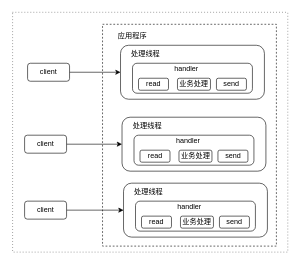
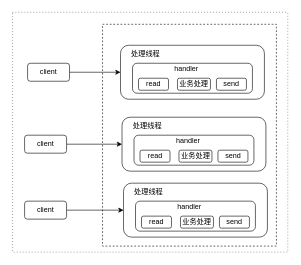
  <mxCell id="0" />
  <mxCell id="1" parent="0" />
  <mxCell id="2" value="" style="rounded=0;whiteSpace=wrap;html=1;strokeColor=#000000;dashed=1;dashPattern=1 4;" vertex="1" parent="1"><mxGeometry x="20" y="20" width="459" height="400" as="geometry" /></mxCell>
  <mxCell id="3" value="" style="rounded=0;whiteSpace=wrap;html=1;dashed=1;" vertex="1" parent="1"><mxGeometry x="170" y="40" width="290" height="370" as="geometry" /></mxCell>
  <mxCell id="4" value="" style="rounded=1;whiteSpace=wrap;html=1;strokeColor=#000000;" vertex="1" parent="1"><mxGeometry x="200" y="75" width="240" height="90" as="geometry" /></mxCell>
  <mxCell id="5" value="" style="rounded=1;whiteSpace=wrap;html=1;strokeColor=#000000;" vertex="1" parent="1"><mxGeometry x="220" y="105" width="200" height="50" as="geometry" /></mxCell>
  <mxCell id="6" value="read" style="rounded=1;whiteSpace=wrap;html=1;strokeColor=#000000;" vertex="1" parent="1"><mxGeometry x="230" y="130" width="50" height="20" as="geometry" /></mxCell>
  <mxCell id="7" value="业务处理" style="rounded=1;whiteSpace=wrap;html=1;strokeColor=#000000;" vertex="1" parent="1"><mxGeometry x="295" y="130" width="55" height="20" as="geometry" /></mxCell>
  <mxCell id="8" value="send" style="rounded=1;whiteSpace=wrap;html=1;strokeColor=#000000;" vertex="1" parent="1"><mxGeometry x="360" y="130" width="50" height="20" as="geometry" /></mxCell>
- <mxCell id="9" value="应用程序" style="text;html=1;strokeColor=none;fillColor=none;align=center;verticalAlign=middle;whiteSpace=wrap;rounded=0;" vertex="1" parent="1"><mxGeometry x="190" y="50" width="60" height="20" as="geometry" /></mxCell>
  <mxCell id="10" value="处理线程" style="text;html=1;strokeColor=none;fillColor=none;align=center;verticalAlign=middle;whiteSpace=wrap;rounded=0;" vertex="1" parent="1"><mxGeometry x="212" y="80" width="60" height="20" as="geometry" /></mxCell>
  <mxCell id="11" value="handler" style="text;html=1;strokeColor=none;fillColor=none;align=center;verticalAlign=middle;whiteSpace=wrap;rounded=0;" vertex="1" parent="1"><mxGeometry x="290" y="105" width="40" height="20" as="geometry" /></mxCell>
  <mxCell id="12" value="" style="rounded=1;whiteSpace=wrap;html=1;strokeColor=#000000;" vertex="1" parent="1"><mxGeometry x="202.5" y="195" width="240" height="90" as="geometry" /></mxCell>
  <mxCell id="13" value="" style="rounded=1;whiteSpace=wrap;html=1;strokeColor=#000000;" vertex="1" parent="1"><mxGeometry x="222.5" y="225" width="200" height="50" as="geometry" /></mxCell>
  <mxCell id="14" value="read" style="rounded=1;whiteSpace=wrap;html=1;strokeColor=#000000;" vertex="1" parent="1"><mxGeometry x="232.5" y="250" width="50" height="20" as="geometry" /></mxCell>
  <mxCell id="15" value="业务处理" style="rounded=1;whiteSpace=wrap;html=1;strokeColor=#000000;" vertex="1" parent="1"><mxGeometry x="297.5" y="250" width="55" height="20" as="geometry" /></mxCell>
  <mxCell id="16" value="send" style="rounded=1;whiteSpace=wrap;html=1;strokeColor=#000000;" vertex="1" parent="1"><mxGeometry x="362.5" y="250" width="50" height="20" as="geometry" /></mxCell>
  <mxCell id="17" value="处理线程" style="text;html=1;strokeColor=none;fillColor=none;align=center;verticalAlign=middle;whiteSpace=wrap;rounded=0;" vertex="1" parent="1"><mxGeometry x="214.5" y="200" width="60" height="20" as="geometry" /></mxCell>
  <mxCell id="18" value="handler" style="text;html=1;strokeColor=none;fillColor=none;align=center;verticalAlign=middle;whiteSpace=wrap;rounded=0;" vertex="1" parent="1"><mxGeometry x="292.5" y="225" width="40" height="20" as="geometry" /></mxCell>
  <mxCell id="19" value="" style="rounded=1;whiteSpace=wrap;html=1;strokeColor=#000000;" vertex="1" parent="1"><mxGeometry x="205" y="305" width="240" height="90" as="geometry" /></mxCell>
  <mxCell id="20" value="" style="rounded=1;whiteSpace=wrap;html=1;strokeColor=#000000;" vertex="1" parent="1"><mxGeometry x="225" y="335" width="200" height="50" as="geometry" /></mxCell>
  <mxCell id="21" value="read" style="rounded=1;whiteSpace=wrap;html=1;strokeColor=#000000;" vertex="1" parent="1"><mxGeometry x="235" y="360" width="50" height="20" as="geometry" /></mxCell>
  <mxCell id="22" value="业务处理" style="rounded=1;whiteSpace=wrap;html=1;strokeColor=#000000;" vertex="1" parent="1"><mxGeometry x="300" y="360" width="55" height="20" as="geometry" /></mxCell>
  <mxCell id="23" value="send" style="rounded=1;whiteSpace=wrap;html=1;strokeColor=#000000;" vertex="1" parent="1"><mxGeometry x="365" y="360" width="50" height="20" as="geometry" /></mxCell>
  <mxCell id="24" value="处理线程" style="text;html=1;strokeColor=none;fillColor=none;align=center;verticalAlign=middle;whiteSpace=wrap;rounded=0;" vertex="1" parent="1"><mxGeometry x="217" y="310" width="60" height="20" as="geometry" /></mxCell>
  <mxCell id="25" value="handler" style="text;html=1;strokeColor=none;fillColor=none;align=center;verticalAlign=middle;whiteSpace=wrap;rounded=0;" vertex="1" parent="1"><mxGeometry x="295" y="335" width="40" height="20" as="geometry" /></mxCell>
  <mxCell id="26" style="edgeStyle=orthogonalEdgeStyle;rounded=1;orthogonalLoop=1;jettySize=auto;html=1;exitX=1;exitY=0.5;exitDx=0;exitDy=0;entryX=0;entryY=0.5;entryDx=0;entryDy=0;" edge="1" parent="1" source="27" target="4"><mxGeometry relative="1" as="geometry" /></mxCell>
  <mxCell id="27" value="client" style="rounded=1;whiteSpace=wrap;html=1;strokeColor=#000000;" vertex="1" parent="1"><mxGeometry x="45" y="105" width="70" height="30" as="geometry" /></mxCell>
  <mxCell id="28" style="edgeStyle=orthogonalEdgeStyle;rounded=1;orthogonalLoop=1;jettySize=auto;html=1;exitX=1;exitY=0.5;exitDx=0;exitDy=0;entryX=0;entryY=0.5;entryDx=0;entryDy=0;" edge="1" parent="1" source="29" target="12"><mxGeometry relative="1" as="geometry" /></mxCell>
  <mxCell id="29" value="client" style="rounded=1;whiteSpace=wrap;html=1;strokeColor=#000000;" vertex="1" parent="1"><mxGeometry x="40" y="225" width="70" height="30" as="geometry" /></mxCell>
  <mxCell id="30" style="edgeStyle=orthogonalEdgeStyle;rounded=1;orthogonalLoop=1;jettySize=auto;html=1;exitX=1;exitY=0.5;exitDx=0;exitDy=0;entryX=0;entryY=0.5;entryDx=0;entryDy=0;" edge="1" parent="1" source="31" target="19"><mxGeometry relative="1" as="geometry" /></mxCell>
  <mxCell id="31" value="client" style="rounded=1;whiteSpace=wrap;html=1;strokeColor=#000000;" vertex="1" parent="1"><mxGeometry x="40" y="335" width="70" height="30" as="geometry" /></mxCell>
